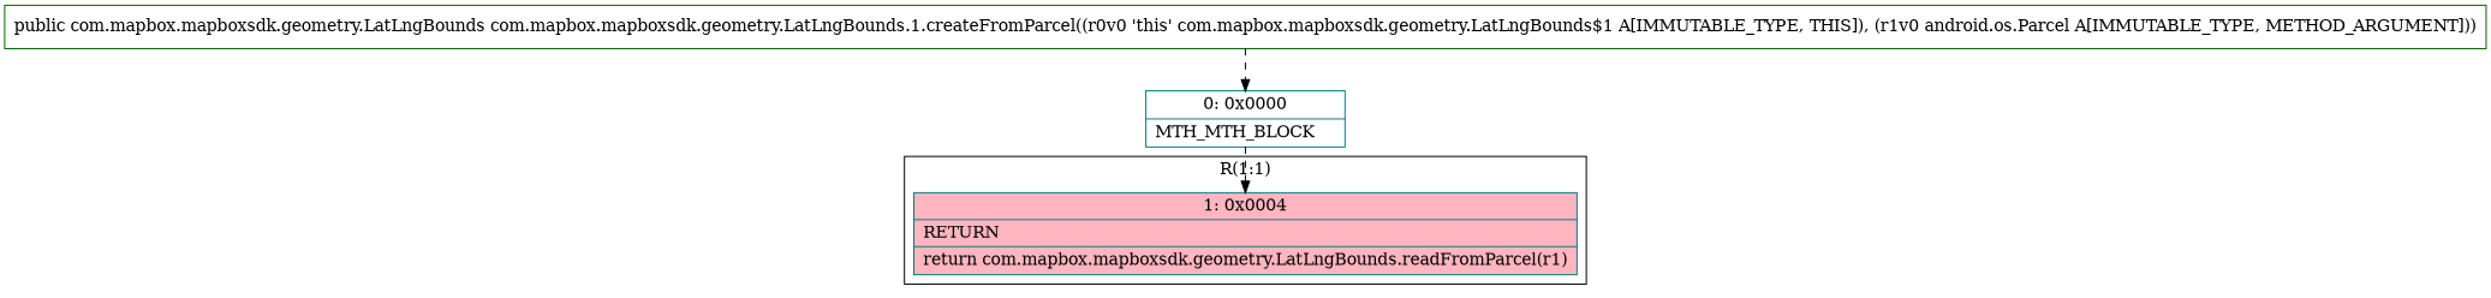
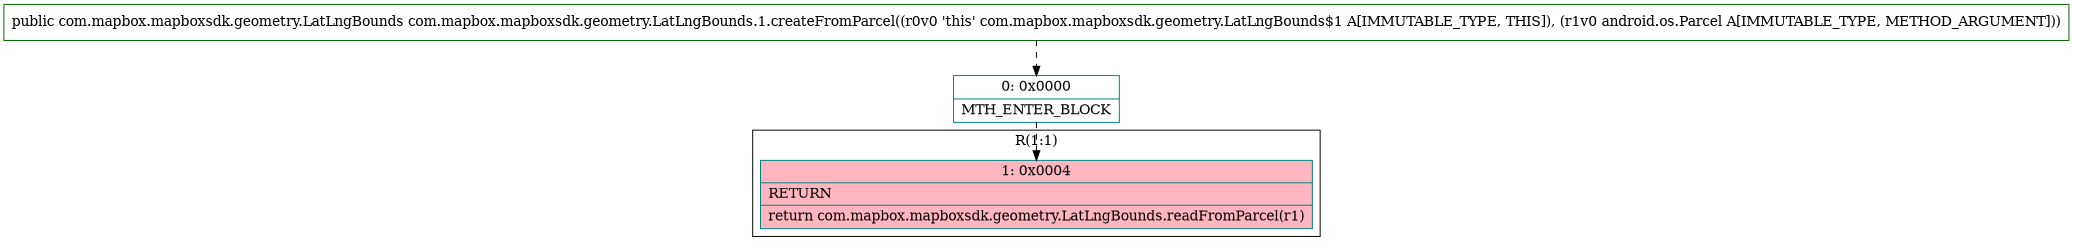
  digraph {
    node [color=teal shape=record style=filled fillcolor=white]
    edge [style=dashed]
    n1 [label="{1\:\ 0x0004|RETURN\l|return com.mapbox.mapboxsdk.geometry.LatLngBounds.readFromParcel(r1)\l}" fillcolor=lightpink]
-   n2 [label="{0\:\ 0x0000|MTH_MTH_BLOCK\l}"]
+   n2 [label="{0\:\ 0x0000|MTH_ENTER_BLOCK\l}"]
    n3 [label="{public com.mapbox.mapboxsdk.geometry.LatLngBounds com.mapbox.mapboxsdk.geometry.LatLngBounds.1.createFromParcel((r0v0 'this' com.mapbox.mapboxsdk.geometry.LatLngBounds$1 A[IMMUTABLE_TYPE, THIS]), (r1v0 android.os.Parcel A[IMMUTABLE_TYPE, METHOD_ARGUMENT])) }" color=darkgreen]
    subgraph cluster_1 {
      label="R(1:1)"
      n1
    }
    n2 -> n1
    n3 -> n2
  }
